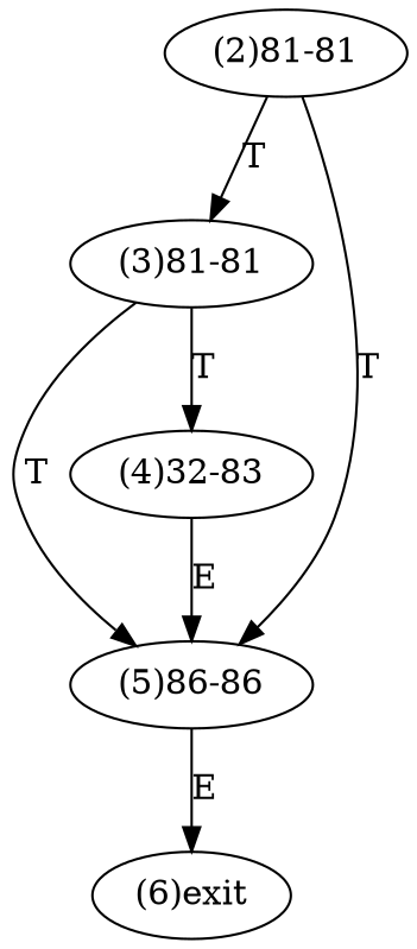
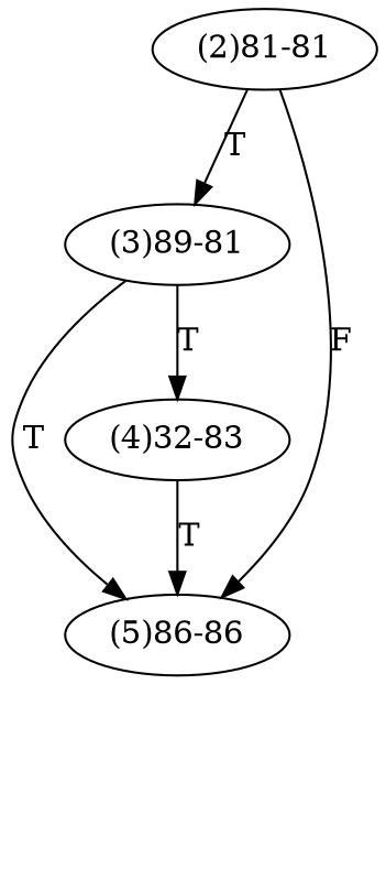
  digraph {
    fontname="DejaVu Serif"
    node [fontname="DejaVu Serif"]
    edge [fontname="DejaVu Serif"]
    n1 [label="(2)81-81"]
-   n2 [label="(3)81-81"]
+   n2 [label="(3)89-81"]
    n3 [label="(5)86-86"]
    n4 [label="(4)32-83"]
-   n5 [label="(6)exit"]
    n1 -> n2 [label=T]
-   n1 -> n3 [label=T]
+   n1 -> n3 [label=F]
    n2 -> n3 [label=T]
    n2 -> n4 [label=T]
-   n3 -> n5 [label=E]
-   n4 -> n3 [label=E]
+   n4 -> n3 [label=T]
  }
